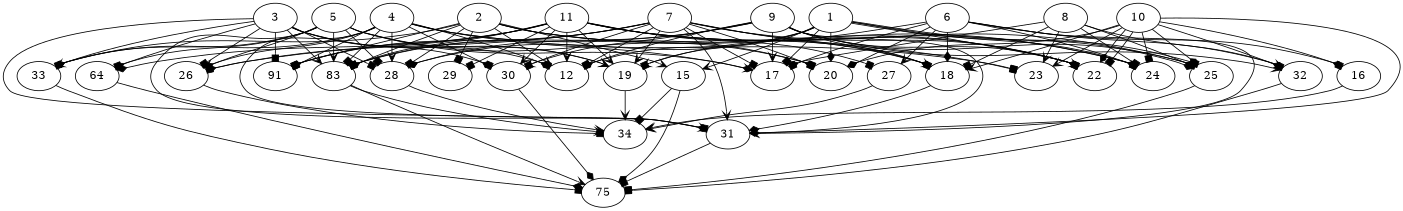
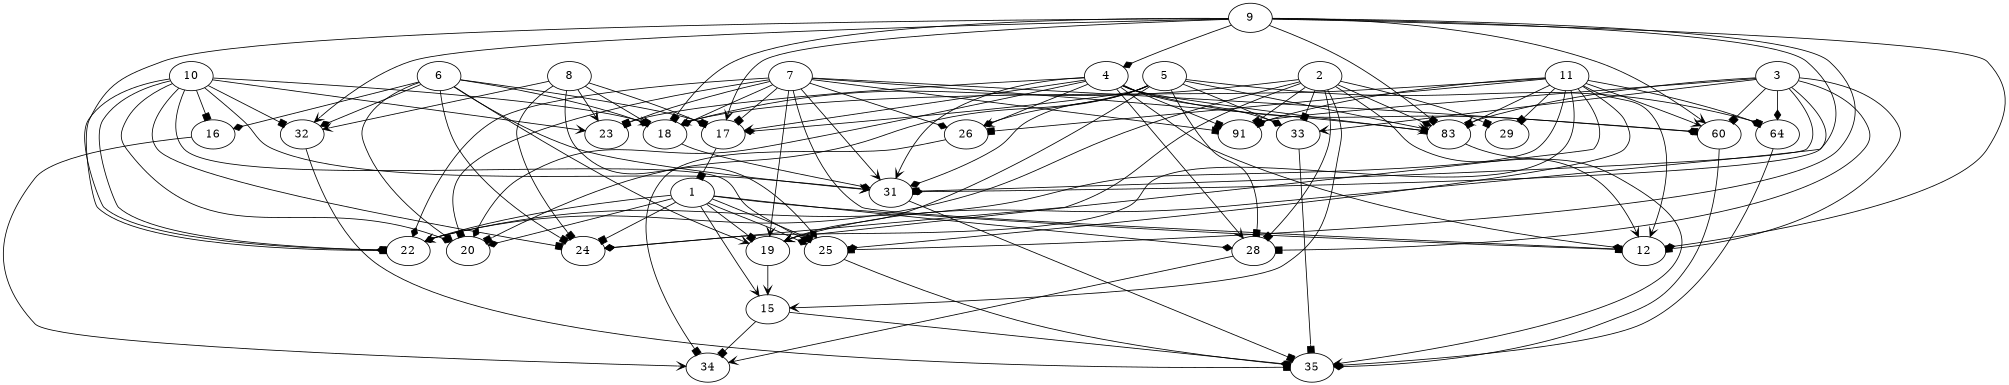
  digraph {
    node [alpha=0.18]
    edge [arrowhead=box]
    1 [alpha=0.02 expect_size=12465066937647748]
    12 [alpha=0.01 expect_size=923775738925593657344]
    15 [expect_size=185174589663204081664]
    17 [expect_size=776707840243924992000]
    19 [alpha=0.12 expect_size=31393921399056524]
    20 [alpha=0.08 expect_size=188922627664904192000]
    22 [alpha=0.11 expect_size=2132491732433045]
    24 [alpha=0.08 expect_size=1451229971141716736]
    25 [alpha=0.07 expect_size=15007143330705490]
    28 [alpha=0.06 expect_size=138553298772282944]
    34 [alpha=0.12 expect_size=448625819793970167808]
-   35 [alpha=0.05 expect_size=1046690812801724800 label=75]
+   35 [alpha=0.05 expect_size=1046690812801724800]
    2 [alpha=0.07 expect_size=736647963272155392]
    n14 [alpha=0.19 expect_size=6031679991918755 label=83]
    18 [expect_size=35396160710248920]
    n16 [alpha=0.07 expect_size=3301005760833519616 label=91]
    29 [alpha=0.11 expect_size=188885487134211584]
    33 [alpha=0.06 expect_size=740687893195818]
    31 [alpha=0.06 expect_size=13628774594721410]
    3 [alpha=0.15 expect_size=243510710521408960]
    n21 [alpha=0.03 expect_size=2398345841399855 label=64]
    26 [alpha=0.03 expect_size=70965406716666052608]
-   30 [expect_size=18396328490631404]
+   30 [expect_size=18396328490631404 label=60]
    4 [alpha=0.19 expect_size=133732208301106528256]
    23 [expect_size=1389015544972479232]
    5 [alpha=0.06 expect_size=2062328960175136]
    6 [alpha=0.08 expect_size=2984779201047441920]
    16 [alpha=0.15 expect_size=1961558349595747024896]
-   27 [alpha=0.09 expect_size=727499110808833]
    32 [alpha=0.15 expect_size=120114411276875200]
    7 [alpha=0.14 expect_size=1473173782528000000000]
    8 [alpha=0.08 expect_size=15633582926476248]
    9 [alpha=0.05 expect_size=19234705211493932]
    10 [alpha=0.09 expect_size=40232005396701642752]
    11 [alpha=0.08 expect_size=350955401681023]
    1 -> 12
    1 -> 15 [arrowhead=vee]
-   1 -> 17
+   17 -> 1
    1 -> 19
    1 -> 20 [arrowhead=diamond]
-   1 -> 22
+   1 -> 22 [arrowhead=vee]
    1 -> 24
    1 -> 25 [arrowhead=diamond]
    1 -> 25
    1 -> 28 [arrowhead=diamond]
    15 -> 34
    15 -> 35 [arrowhead=diamond]
-   19 -> 34 [arrowhead=vee]
+   19 -> 15 [arrowhead=vee]
    25 -> 35
    28 -> 34 [arrowhead=vee]
    2 -> 12 [arrowhead=vee]
    2 -> 15 [arrowhead=vee]
    2 -> 22 [arrowhead=diamond]
    2 -> 24 [arrowhead=diamond]
    2 -> 28
    2 -> n14 [arrowhead=diamond]
    2 -> 18 [arrowhead=vee]
    2 -> n16
    2 -> 29
    2 -> 33
-   n14 -> 34 [arrowhead=vee]
    n14 -> 35 [arrowhead=vee]
    18 -> 31 [arrowhead=diamond]
    33 -> 35
    31 -> 35
    3 -> 12
    3 -> 19 [arrowhead=vee]
    3 -> 28
    3 -> n14 [arrowhead=vee]
    3 -> n16
    3 -> 33 [arrowhead=vee]
    3 -> 31
    3 -> n21 [arrowhead=diamond]
-   3 -> 26
    3 -> 30
    n21 -> 35 [arrowhead=diamond]
    26 -> 34
    30 -> 35 [arrowhead=diamond]
    4 -> 12 [arrowhead=diamond]
    4 -> 17 [arrowhead=vee]
    4 -> 20 [arrowhead=diamond]
    4 -> 28 [arrowhead=vee]
-   4 -> n14
+   4 -> n14 [arrowhead=vee]
    4 -> n16
    4 -> 33 [arrowhead=diamond]
    4 -> 31 [arrowhead=vee]
    4 -> 26 [arrowhead=vee]
    4 -> 30 [arrowhead=diamond]
    4 -> 23
    5 -> 17 [arrowhead=diamond]
    5 -> 19 [arrowhead=vee]
    5 -> 20
    5 -> 28
    5 -> n14 [arrowhead=vee]
    5 -> 33 [arrowhead=diamond]
    5 -> 31 [arrowhead=diamond]
    5 -> n21
    5 -> 26 [arrowhead=diamond]
    6 -> 17
    6 -> 19 [arrowhead=vee]
    6 -> 20 [arrowhead=diamond]
    6 -> 24
    6 -> 18 [arrowhead=diamond]
    6 -> 31 [arrowhead=vee]
    6 -> 16 [arrowhead=diamond]
-   6 -> 27 [arrowhead=vee]
    6 -> 32 [arrowhead=diamond]
    16 -> 34 [arrowhead=vee]
-   27 -> 34 [arrowhead=vee]
    32 -> 35
    7 -> 12
    7 -> 17
    7 -> 19 [arrowhead=vee]
    7 -> 20
    7 -> 22 [arrowhead=diamond]
    7 -> n14
    7 -> 18 [arrowhead=diamond]
    7 -> n16
    7 -> 31 [arrowhead=vee]
    7 -> 26 [arrowhead=diamond]
    7 -> 30
    7 -> 23
    8 -> 17 [arrowhead=diamond]
    8 -> 24
    8 -> 25 [arrowhead=diamond]
    8 -> 18
    8 -> 23 [arrowhead=vee]
    8 -> 32 [arrowhead=vee]
    9 -> 12 [arrowhead=diamond]
    9 -> 17 [arrowhead=vee]
    9 -> 22
    9 -> 25
-   9 -> 28 [arrowhead=diamond]
+   9 -> 4 [arrowhead=diamond]
    9 -> n14
    9 -> 18
    9 -> 31 [arrowhead=diamond]
    9 -> 30 [arrowhead=vee]
    9 -> 32 [arrowhead=vee]
    10 -> 20 [arrowhead=diamond]
    10 -> 22 [arrowhead=diamond]
    10 -> 22
    10 -> 24
    10 -> 25 [arrowhead=diamond]
    10 -> 18 [arrowhead=vee]
    10 -> 31 [arrowhead=vee]
    10 -> 23 [arrowhead=vee]
    10 -> 16
    10 -> 32
    11 -> 12 [arrowhead=vee]
    11 -> 19 [arrowhead=vee]
    11 -> 22 [arrowhead=vee]
    11 -> 24 [arrowhead=diamond]
    11 -> 25 [arrowhead=diamond]
    11 -> n14
    11 -> 18 [arrowhead=diamond]
    11 -> n16 [arrowhead=diamond]
    11 -> 29
    11 -> n21 [arrowhead=diamond]
    11 -> 26
    11 -> 30 [arrowhead=vee]
-   11 -> 27
  }
